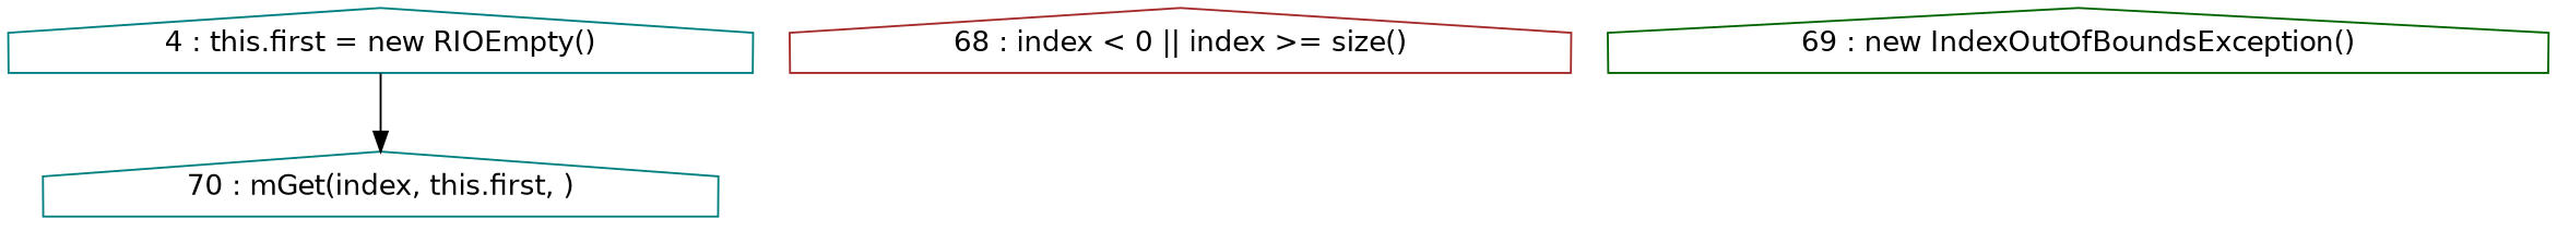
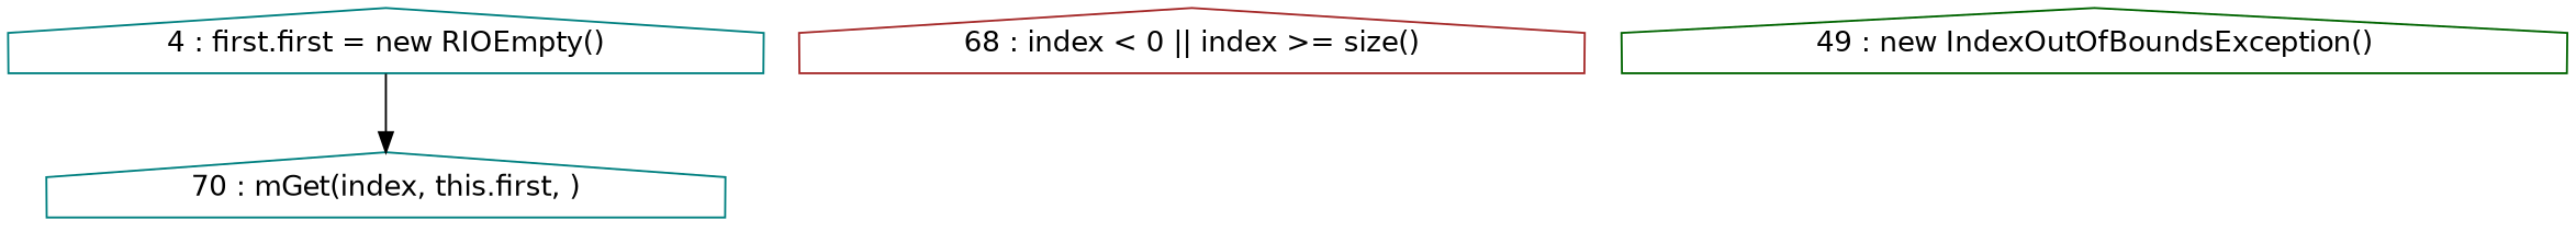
  digraph {
    fontname="DejaVu Sans"
    node [color=teal shape=house fontname="DejaVu Sans"]
-   "4 : this.first = new RIOEmpty()"
+   "4 : this.first = new RIOEmpty()" [label="4 : first.first = new RIOEmpty()"]
    "70 : mGet(index, this.first, )"
    "68 : index < 0 || index >= size()" [color=brown]
-   "69 : new IndexOutOfBoundsException()" [color=darkgreen]
+   "69 : new IndexOutOfBoundsException()" [color=darkgreen label="49 : new IndexOutOfBoundsException()"]
    "4 : this.first = new RIOEmpty()" -> "70 : mGet(index, this.first, )" [fontname="DejaVu Sans"]
  }
